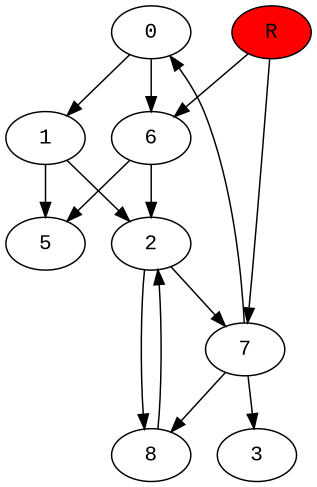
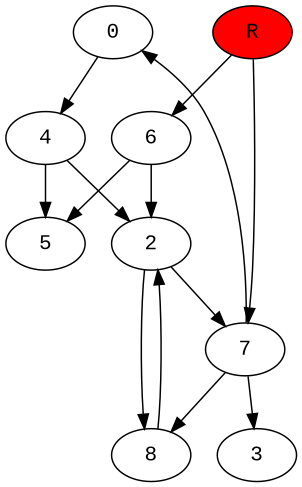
  digraph {
    fontname="Liberation Mono"
    node [fontname="Liberation Mono"]
    edge [fontname="Liberation Mono"]
    n1 [label=0]
-   4 [label=1]
+   4
    6
    2
    5
    7
    8
    3
    R [fillcolor="#ff0000" style=filled]
    n1 -> 4
-   n1 -> 6
    4 -> 2
    4 -> 5
    6 -> 2
    6 -> 5
    2 -> 7
    2 -> 8
    7 -> n1
    7 -> 8
    7 -> 3
    8 -> 2
    R -> 6
    R -> 7
  }
